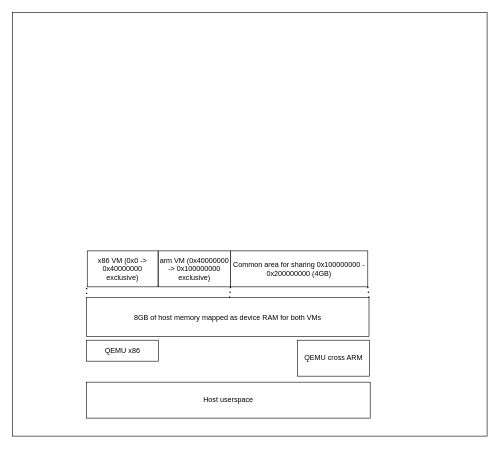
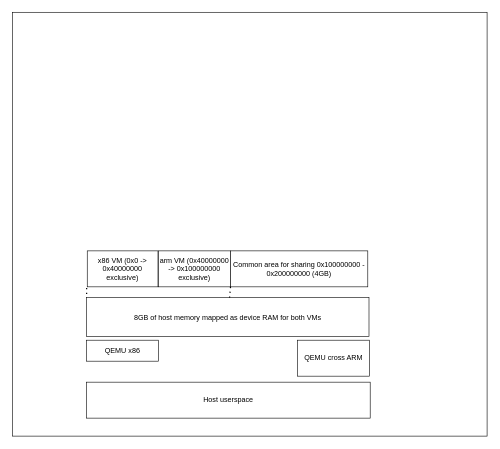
  <mxCell id="0" />
  <mxCell id="1" parent="0" />
  <mxCell id="2" value="" style="rounded=0;whiteSpace=wrap;html=1;" vertex="1" parent="1"><mxGeometry x="20" y="20" width="792" height="707" as="geometry" /></mxCell>
  <mxCell id="3" value="x86 VM (0x0 -&amp;gt; 0x40000000 exclusive)" style="rounded=0;whiteSpace=wrap;html=1;" vertex="1" parent="1"><mxGeometry x="145" y="418" width="118" height="60" as="geometry" /></mxCell>
  <mxCell id="4" value="arm&amp;nbsp;VM (0x40000000 -&amp;gt; 0x100000000 exclusive)" style="rounded=0;whiteSpace=wrap;html=1;" vertex="1" parent="1"><mxGeometry x="264" y="418" width="120" height="60" as="geometry" /></mxCell>
  <mxCell id="5" value="QEMU x86" style="rounded=0;whiteSpace=wrap;html=1;" vertex="1" parent="1"><mxGeometry x="144" y="567" width="120" height="35" as="geometry" /></mxCell>
  <mxCell id="6" value="QEMU cross ARM" style="rounded=0;whiteSpace=wrap;html=1;" vertex="1" parent="1"><mxGeometry x="496" y="567" width="120" height="60" as="geometry" /></mxCell>
  <mxCell id="7" value="8GB of host memory mapped as device RAM for both VMs" style="rounded=0;whiteSpace=wrap;html=1;" vertex="1" parent="1"><mxGeometry x="144" y="496" width="471" height="65" as="geometry" /></mxCell>
  <mxCell id="8" value="" style="endArrow=none;dashed=1;html=1;dashPattern=1 3;strokeWidth=2;rounded=0;entryX=0;entryY=0;entryDx=0;entryDy=0;" edge="1" parent="1" target="7"><mxGeometry width="50" height="50" relative="1" as="geometry"><mxPoint x="144" y="480" as="sourcePoint" /><mxPoint x="194" y="430" as="targetPoint" /></mxGeometry></mxCell>
  <mxCell id="9" value="" style="endArrow=none;dashed=1;html=1;dashPattern=1 3;strokeWidth=2;rounded=0;entryX=1;entryY=1;entryDx=0;entryDy=0;" edge="1" parent="1" source="7" target="4"><mxGeometry width="50" height="50" relative="1" as="geometry"><mxPoint x="347" y="491" as="sourcePoint" /><mxPoint x="397" y="441" as="targetPoint" /></mxGeometry></mxCell>
  <mxCell id="10" value="Common area for sharing 0x100000000 - 0x200000000 (4GB)" style="rounded=0;whiteSpace=wrap;html=1;" vertex="1" parent="1"><mxGeometry x="384" y="418" width="229" height="60" as="geometry" /></mxCell>
- <mxCell id="11" value="" style="endArrow=none;dashed=1;html=1;dashPattern=1 3;strokeWidth=2;rounded=0;entryX=1;entryY=1;entryDx=0;entryDy=0;exitX=1;exitY=0;exitDx=0;exitDy=0;" edge="1" parent="1" source="7" target="10"><mxGeometry width="50" height="50" relative="1" as="geometry"><mxPoint x="584" y="522" as="sourcePoint" /><mxPoint x="634" y="472" as="targetPoint" /></mxGeometry></mxCell>
  <mxCell id="12" value="Host userspace" style="rounded=0;whiteSpace=wrap;html=1;" vertex="1" parent="1"><mxGeometry x="144" y="637" width="473" height="60" as="geometry" /></mxCell>
